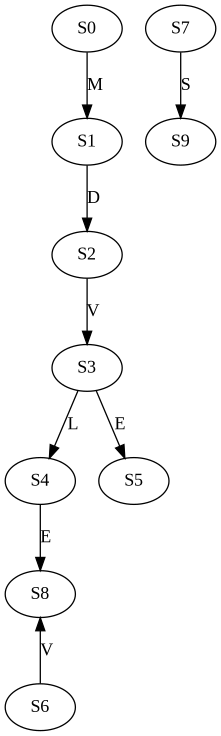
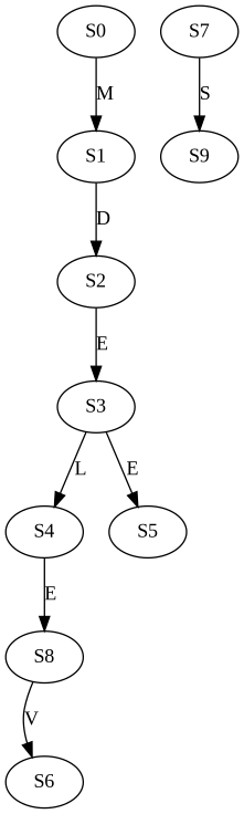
  strict digraph {
    fontname="Liberation Serif"
    node [fontname="Liberation Serif"]
    edge [fontname="Liberation Serif"]
    S0
    S1
    S2
    S3
    S4
    S5
    S8
    S6
    S7
    S9
    S0 -> S1 [label=M]
    S1 -> S2 [label=D]
-   S2 -> S3 [label=V]
+   S2 -> S3 [label=E]
    S3 -> S4 [label=L]
    S3 -> S5 [label=E]
    S4 -> S8 [label=E]
-   S6 -> S8 [label=V]
+   S8 -> S6 [label=V]
    S7 -> S9 [label=S]
  }
